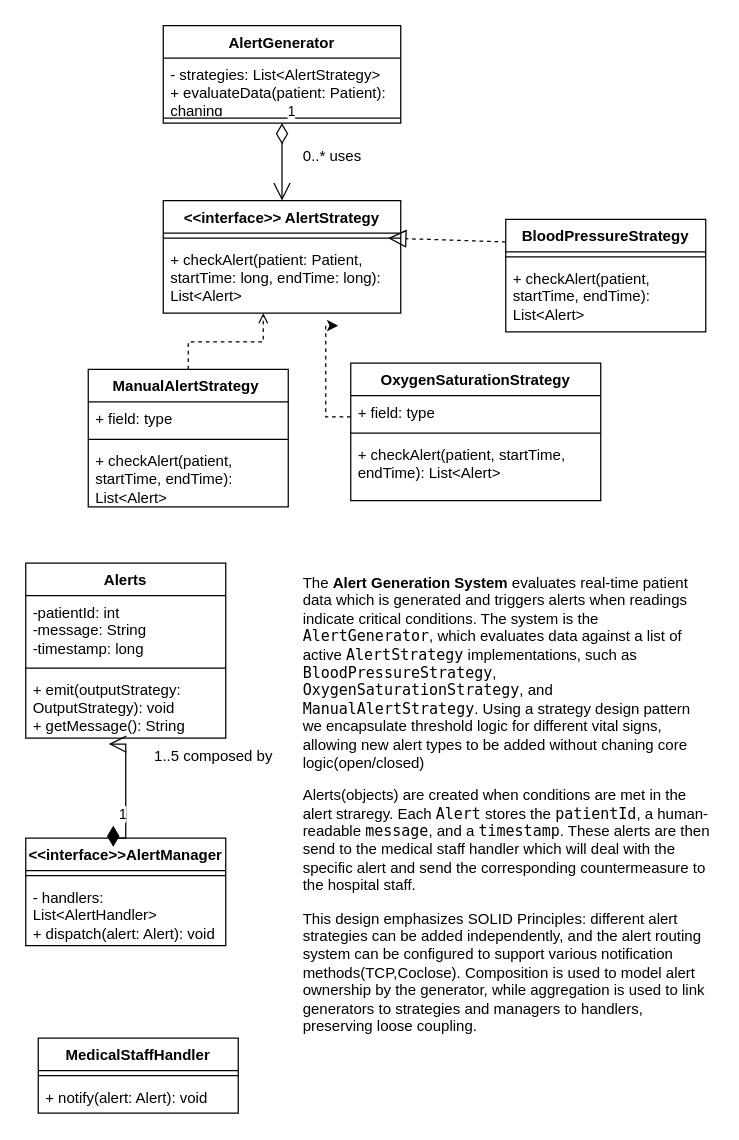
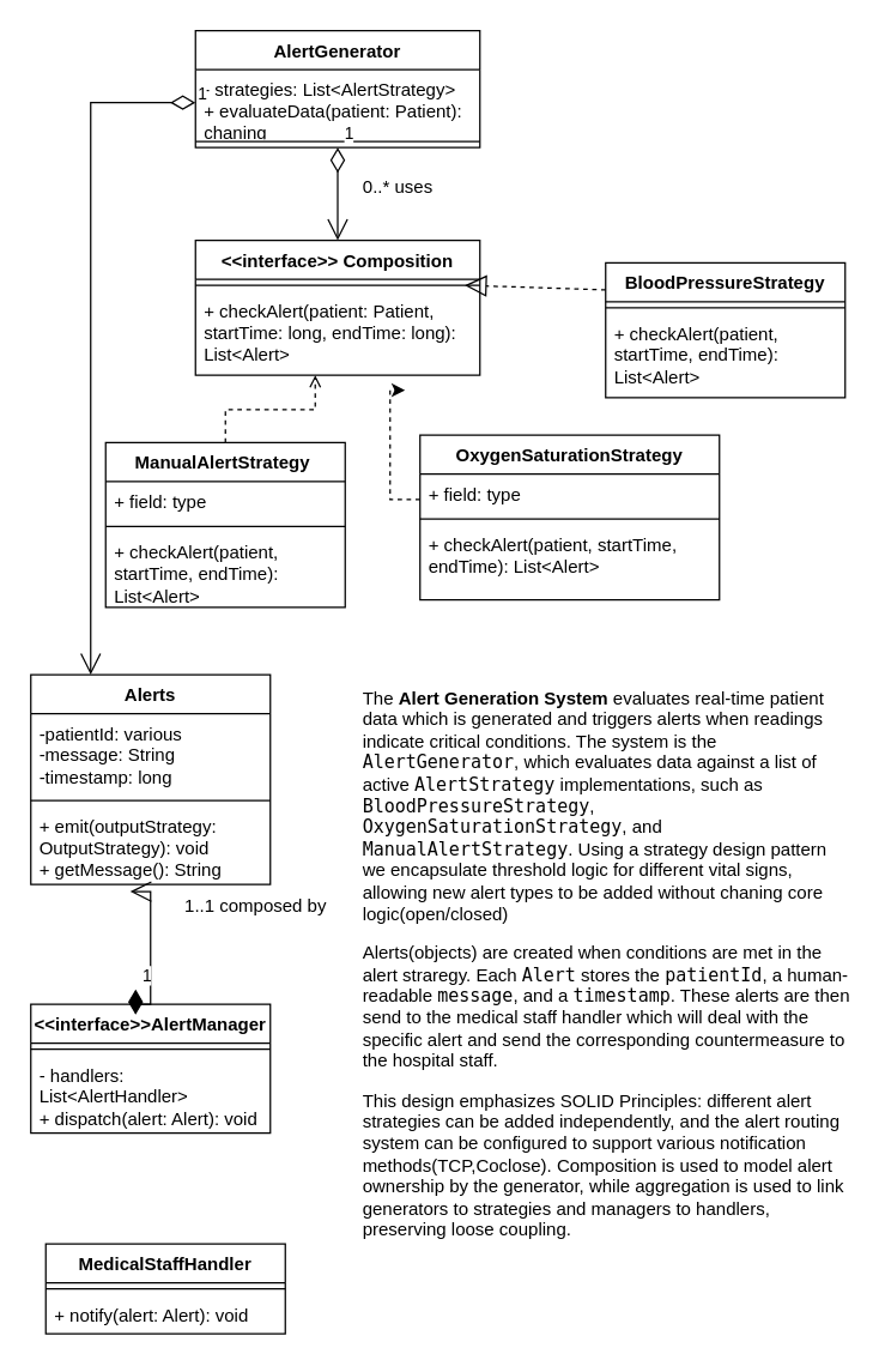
  <mxCell id="0" />
  <mxCell id="1" parent="0" />
  <mxCell id="2" value="AlertGenerator" style="swimlane;fontStyle=1;align=center;verticalAlign=top;childLayout=stackLayout;horizontal=1;startSize=26;horizontalStack=0;resizeParent=1;resizeParentMax=0;resizeLast=0;collapsible=1;marginBottom=0;whiteSpace=wrap;html=1;" vertex="1" parent="1"><mxGeometry x="130" y="20" width="190" height="78" as="geometry" /></mxCell>
  <mxCell id="3" value="- strategies: List&amp;lt;AlertStrategy&amp;gt;&lt;div&gt;+ evaluateData(patient: Patient): chaning&lt;/div&gt;" style="text;strokeColor=none;fillColor=none;align=left;verticalAlign=top;spacingLeft=4;spacingRight=4;overflow=hidden;rotatable=0;points=[[0,0.5],[1,0.5]];portConstraint=eastwest;whiteSpace=wrap;html=1;" vertex="1" parent="2"><mxGeometry y="26" width="190" height="44" as="geometry" /></mxCell>
  <mxCell id="4" value="" style="line;strokeWidth=1;fillColor=none;align=left;verticalAlign=middle;spacingTop=-1;spacingLeft=3;spacingRight=3;rotatable=0;labelPosition=right;points=[];portConstraint=eastwest;strokeColor=inherit;" vertex="1" parent="2"><mxGeometry y="70" width="190" height="8" as="geometry" /></mxCell>
- <mxCell id="5" value="&amp;lt;&amp;lt;interface&amp;gt;&amp;gt; AlertStrategy" style="swimlane;fontStyle=1;align=center;verticalAlign=top;childLayout=stackLayout;horizontal=1;startSize=26;horizontalStack=0;resizeParent=1;resizeParentMax=0;resizeLast=0;collapsible=1;marginBottom=0;whiteSpace=wrap;html=1;" vertex="1" parent="1"><mxGeometry x="130" y="160" width="190" height="90" as="geometry" /></mxCell>
+ <mxCell id="5" value="&amp;lt;&amp;lt;interface&amp;gt;&amp;gt; Composition" style="swimlane;fontStyle=1;align=center;verticalAlign=top;childLayout=stackLayout;horizontal=1;startSize=26;horizontalStack=0;resizeParent=1;resizeParentMax=0;resizeLast=0;collapsible=1;marginBottom=0;whiteSpace=wrap;html=1;" vertex="1" parent="1"><mxGeometry x="130" y="160" width="190" height="90" as="geometry" /></mxCell>
  <mxCell id="6" value="" style="line;strokeWidth=1;fillColor=none;align=left;verticalAlign=middle;spacingTop=-1;spacingLeft=3;spacingRight=3;rotatable=0;labelPosition=right;points=[];portConstraint=eastwest;strokeColor=inherit;" vertex="1" parent="5"><mxGeometry y="26" width="190" height="8" as="geometry" /></mxCell>
  <mxCell id="7" value="+ checkAlert(patient: Patient, startTime: long, endTime: long): List&amp;lt;Alert&amp;gt;" style="text;strokeColor=none;fillColor=none;align=left;verticalAlign=top;spacingLeft=4;spacingRight=4;overflow=hidden;rotatable=0;points=[[0,0.5],[1,0.5]];portConstraint=eastwest;whiteSpace=wrap;html=1;" vertex="1" parent="5"><mxGeometry y="34" width="190" height="56" as="geometry" /></mxCell>
  <mxCell id="8" value="BloodPressureStrategy" style="swimlane;fontStyle=1;align=center;verticalAlign=top;childLayout=stackLayout;horizontal=1;startSize=26;horizontalStack=0;resizeParent=1;resizeParentMax=0;resizeLast=0;collapsible=1;marginBottom=0;whiteSpace=wrap;html=1;" vertex="1" parent="1"><mxGeometry x="404" y="175" width="160" height="90" as="geometry" /></mxCell>
  <mxCell id="9" value="" style="line;strokeWidth=1;fillColor=none;align=left;verticalAlign=middle;spacingTop=-1;spacingLeft=3;spacingRight=3;rotatable=0;labelPosition=right;points=[];portConstraint=eastwest;strokeColor=inherit;" vertex="1" parent="8"><mxGeometry y="26" width="160" height="8" as="geometry" /></mxCell>
  <mxCell id="10" value="+ checkAlert(patient, startTime, endTime): List&amp;lt;Alert&amp;gt;" style="text;strokeColor=none;fillColor=none;align=left;verticalAlign=top;spacingLeft=4;spacingRight=4;overflow=hidden;rotatable=0;points=[[0,0.5],[1,0.5]];portConstraint=eastwest;whiteSpace=wrap;html=1;" vertex="1" parent="8"><mxGeometry y="34" width="160" height="56" as="geometry" /></mxCell>
  <mxCell id="11" value="" style="endArrow=block;dashed=1;endFill=0;endSize=12;html=1;rounded=0;exitX=0;exitY=0.5;exitDx=0;exitDy=0;" edge="1" parent="1"><mxGeometry width="160" relative="1" as="geometry"><mxPoint x="404" y="193" as="sourcePoint" /><mxPoint x="310" y="190" as="targetPoint" /></mxGeometry></mxCell>
  <mxCell id="12" value="Alerts" style="swimlane;fontStyle=1;align=center;verticalAlign=top;childLayout=stackLayout;horizontal=1;startSize=26;horizontalStack=0;resizeParent=1;resizeParentMax=0;resizeLast=0;collapsible=1;marginBottom=0;whiteSpace=wrap;html=1;" vertex="1" parent="1"><mxGeometry x="20" y="450" width="160" height="140" as="geometry" /></mxCell>
- <mxCell id="13" value="-patientId: int&amp;nbsp; &amp;nbsp;&lt;div&gt;-message: String&lt;/div&gt;&lt;div&gt;-timestamp: long&lt;/div&gt;" style="text;strokeColor=none;fillColor=none;align=left;verticalAlign=top;spacingLeft=4;spacingRight=4;overflow=hidden;rotatable=0;points=[[0,0.5],[1,0.5]];portConstraint=eastwest;whiteSpace=wrap;html=1;" vertex="1" parent="12"><mxGeometry y="26" width="160" height="54" as="geometry" /></mxCell>
+ <mxCell id="13" value="-patientId: various&amp;nbsp; &amp;nbsp;&lt;div&gt;-message: String&lt;/div&gt;&lt;div&gt;-timestamp: long&lt;/div&gt;" style="text;strokeColor=none;fillColor=none;align=left;verticalAlign=top;spacingLeft=4;spacingRight=4;overflow=hidden;rotatable=0;points=[[0,0.5],[1,0.5]];portConstraint=eastwest;whiteSpace=wrap;html=1;" vertex="1" parent="12"><mxGeometry y="26" width="160" height="54" as="geometry" /></mxCell>
  <mxCell id="14" value="" style="line;strokeWidth=1;fillColor=none;align=left;verticalAlign=middle;spacingTop=-1;spacingLeft=3;spacingRight=3;rotatable=0;labelPosition=right;points=[];portConstraint=eastwest;strokeColor=inherit;" vertex="1" parent="12"><mxGeometry y="80" width="160" height="8" as="geometry" /></mxCell>
  <mxCell id="15" value="+ emit(outputStrategy: OutputStrategy): void&amp;nbsp;&lt;div&gt;&lt;div&gt;+ getMessage(): String&lt;/div&gt;&lt;/div&gt;" style="text;strokeColor=none;fillColor=none;align=left;verticalAlign=top;spacingLeft=4;spacingRight=4;overflow=hidden;rotatable=0;points=[[0,0.5],[1,0.5]];portConstraint=eastwest;whiteSpace=wrap;html=1;" vertex="1" parent="12"><mxGeometry y="88" width="160" height="52" as="geometry" /></mxCell>
  <mxCell id="16" value="" style="edgeStyle=orthogonalEdgeStyle;rounded=0;orthogonalLoop=1;jettySize=auto;html=1;dashed=1;endArrow=open;" edge="1" parent="1" source="17" target="7"><mxGeometry relative="1" as="geometry"><Array as="points"><mxPoint x="150" y="273" /><mxPoint x="210" y="273" /></Array></mxGeometry></mxCell>
  <mxCell id="17" value="ManualAlertStrategy&amp;nbsp;" style="swimlane;fontStyle=1;align=center;verticalAlign=top;childLayout=stackLayout;horizontal=1;startSize=26;horizontalStack=0;resizeParent=1;resizeParentMax=0;resizeLast=0;collapsible=1;marginBottom=0;whiteSpace=wrap;html=1;" vertex="1" parent="1"><mxGeometry x="70" y="295" width="160" height="110" as="geometry" /></mxCell>
  <mxCell id="18" value="+ field: type" style="text;strokeColor=none;fillColor=none;align=left;verticalAlign=top;spacingLeft=4;spacingRight=4;overflow=hidden;rotatable=0;points=[[0,0.5],[1,0.5]];portConstraint=eastwest;whiteSpace=wrap;html=1;" vertex="1" parent="17"><mxGeometry y="26" width="160" height="26" as="geometry" /></mxCell>
  <mxCell id="19" value="" style="line;strokeWidth=1;fillColor=none;align=left;verticalAlign=middle;spacingTop=-1;spacingLeft=3;spacingRight=3;rotatable=0;labelPosition=right;points=[];portConstraint=eastwest;strokeColor=inherit;" vertex="1" parent="17"><mxGeometry y="52" width="160" height="8" as="geometry" /></mxCell>
  <mxCell id="20" value="+ checkAlert(patient, startTime, endTime): List&amp;lt;Alert&amp;gt;" style="text;strokeColor=none;fillColor=none;align=left;verticalAlign=top;spacingLeft=4;spacingRight=4;overflow=hidden;rotatable=0;points=[[0,0.5],[1,0.5]];portConstraint=eastwest;whiteSpace=wrap;html=1;" vertex="1" parent="17"><mxGeometry y="60" width="160" height="50" as="geometry" /></mxCell>
  <mxCell id="21" style="edgeStyle=orthogonalEdgeStyle;rounded=0;orthogonalLoop=1;jettySize=auto;html=1;dashed=1;" edge="1" parent="1" source="22"><mxGeometry relative="1" as="geometry"><mxPoint x="270" y="260" as="targetPoint" /><Array as="points"><mxPoint x="260" y="333" /><mxPoint x="260" y="260" /></Array></mxGeometry></mxCell>
  <mxCell id="22" value="OxygenSaturationStrategy" style="swimlane;fontStyle=1;align=center;verticalAlign=top;childLayout=stackLayout;horizontal=1;startSize=26;horizontalStack=0;resizeParent=1;resizeParentMax=0;resizeLast=0;collapsible=1;marginBottom=0;whiteSpace=wrap;html=1;" vertex="1" parent="1"><mxGeometry x="280" y="290" width="200" height="110" as="geometry" /></mxCell>
  <mxCell id="23" value="+ field: type" style="text;strokeColor=none;fillColor=none;align=left;verticalAlign=top;spacingLeft=4;spacingRight=4;overflow=hidden;rotatable=0;points=[[0,0.5],[1,0.5]];portConstraint=eastwest;whiteSpace=wrap;html=1;" vertex="1" parent="22"><mxGeometry y="26" width="200" height="26" as="geometry" /></mxCell>
  <mxCell id="24" value="" style="line;strokeWidth=1;fillColor=none;align=left;verticalAlign=middle;spacingTop=-1;spacingLeft=3;spacingRight=3;rotatable=0;labelPosition=right;points=[];portConstraint=eastwest;strokeColor=inherit;" vertex="1" parent="22"><mxGeometry y="52" width="200" height="8" as="geometry" /></mxCell>
  <mxCell id="25" value="+ checkAlert(patient, startTime, endTime): List&amp;lt;Alert&amp;gt;" style="text;strokeColor=none;fillColor=none;align=left;verticalAlign=top;spacingLeft=4;spacingRight=4;overflow=hidden;rotatable=0;points=[[0,0.5],[1,0.5]];portConstraint=eastwest;whiteSpace=wrap;html=1;" vertex="1" parent="22"><mxGeometry y="60" width="200" height="50" as="geometry" /></mxCell>
  <mxCell id="26" value="&amp;lt;&amp;lt;interface&amp;gt;&amp;gt;AlertManager" style="swimlane;fontStyle=1;align=center;verticalAlign=top;childLayout=stackLayout;horizontal=1;startSize=26;horizontalStack=0;resizeParent=1;resizeParentMax=0;resizeLast=0;collapsible=1;marginBottom=0;whiteSpace=wrap;html=1;" vertex="1" parent="1"><mxGeometry x="20" y="670" width="160" height="86" as="geometry" /></mxCell>
  <mxCell id="27" value="" style="line;strokeWidth=1;fillColor=none;align=left;verticalAlign=middle;spacingTop=-1;spacingLeft=3;spacingRight=3;rotatable=0;labelPosition=right;points=[];portConstraint=eastwest;strokeColor=inherit;" vertex="1" parent="26"><mxGeometry y="26" width="160" height="8" as="geometry" /></mxCell>
  <mxCell id="28" value="- handlers: List&amp;lt;AlertHandler&amp;gt;&lt;div&gt;+ dispatch(alert: Alert): void&lt;/div&gt;" style="text;strokeColor=none;fillColor=none;align=left;verticalAlign=top;spacingLeft=4;spacingRight=4;overflow=hidden;rotatable=0;points=[[0,0.5],[1,0.5]];portConstraint=eastwest;whiteSpace=wrap;html=1;" vertex="1" parent="26"><mxGeometry y="34" width="160" height="52" as="geometry" /></mxCell>
+ <mxCell id="29" value="1" style="endArrow=open;html=1;endSize=12;startArrow=diamondThin;startSize=14;startFill=0;edgeStyle=orthogonalEdgeStyle;align=left;verticalAlign=bottom;rounded=0;exitX=0;exitY=0.5;exitDx=0;exitDy=0;entryX=0.25;entryY=0;entryDx=0;entryDy=0;" edge="1" parent="1" source="3" target="12"><mxGeometry x="-1" y="3" relative="1" as="geometry"><mxPoint x="-120" y="390" as="sourcePoint" /><mxPoint x="40" y="390" as="targetPoint" /></mxGeometry></mxCell>
  <mxCell id="30" value="MedicalStaffHandler" style="swimlane;fontStyle=1;align=center;verticalAlign=top;childLayout=stackLayout;horizontal=1;startSize=26;horizontalStack=0;resizeParent=1;resizeParentMax=0;resizeLast=0;collapsible=1;marginBottom=0;whiteSpace=wrap;html=1;" vertex="1" parent="1"><mxGeometry x="30" y="830" width="160" height="60" as="geometry" /></mxCell>
  <mxCell id="31" value="" style="line;strokeWidth=1;fillColor=none;align=left;verticalAlign=middle;spacingTop=-1;spacingLeft=3;spacingRight=3;rotatable=0;labelPosition=right;points=[];portConstraint=eastwest;strokeColor=inherit;" vertex="1" parent="30"><mxGeometry y="26" width="160" height="8" as="geometry" /></mxCell>
  <mxCell id="32" value="+ notify(alert: Alert): void" style="text;strokeColor=none;fillColor=none;align=left;verticalAlign=top;spacingLeft=4;spacingRight=4;overflow=hidden;rotatable=0;points=[[0,0.5],[1,0.5]];portConstraint=eastwest;whiteSpace=wrap;html=1;" vertex="1" parent="30"><mxGeometry y="34" width="160" height="26" as="geometry" /></mxCell>
  <mxCell id="33" value="1" style="endArrow=open;html=1;endSize=12;startArrow=diamondThin;startSize=14;startFill=1;edgeStyle=orthogonalEdgeStyle;align=left;verticalAlign=bottom;rounded=0;entryX=0.415;entryY=1.092;entryDx=0;entryDy=0;entryPerimeter=0;" edge="1" parent="1" target="15"><mxGeometry x="-1" y="3" relative="1" as="geometry"><mxPoint x="90" y="660" as="sourcePoint" /><mxPoint x="40" y="390" as="targetPoint" /><Array as="points"><mxPoint x="90" y="670" /><mxPoint x="100" y="670" /><mxPoint x="100" y="595" /></Array></mxGeometry></mxCell>
  <mxCell id="34" value="0..* uses" style="text;html=1;align=center;verticalAlign=middle;resizable=0;points=[];autosize=1;strokeColor=none;fillColor=none;" vertex="1" parent="1"><mxGeometry x="230" y="110" width="70" height="30" as="geometry" /></mxCell>
- <mxCell id="35" value="1..5 composed by" style="text;html=1;align=center;verticalAlign=middle;resizable=0;points=[];autosize=1;strokeColor=none;fillColor=none;" vertex="1" parent="1"><mxGeometry x="110" y="590" width="120" height="30" as="geometry" /></mxCell>
+ <mxCell id="35" value="1..1 composed by" style="text;html=1;align=center;verticalAlign=middle;resizable=0;points=[];autosize=1;strokeColor=none;fillColor=none;" vertex="1" parent="1"><mxGeometry x="110" y="590" width="120" height="30" as="geometry" /></mxCell>
  <mxCell id="36" value="1" style="endArrow=open;html=1;endSize=12;startArrow=diamondThin;startSize=14;startFill=0;edgeStyle=orthogonalEdgeStyle;align=left;verticalAlign=bottom;rounded=0;exitX=0.5;exitY=1;exitDx=0;exitDy=0;entryX=0.5;entryY=0;entryDx=0;entryDy=0;" edge="1" parent="1" source="2" target="5"><mxGeometry x="-1" y="3" relative="1" as="geometry"><mxPoint x="70" y="130" as="sourcePoint" /><mxPoint x="230" y="130" as="targetPoint" /></mxGeometry></mxCell>
  <mxCell id="37" value="&lt;p data-pm-slice=&quot;1 1 []&quot;&gt;&lt;span&gt;The &lt;/span&gt;&lt;span&gt;&lt;strong&gt;Alert Generation System&lt;/strong&gt;&lt;/span&gt;&lt;span&gt;&amp;nbsp;evaluates real-time patient data which is generated and triggers alerts when readings indicate critical conditions. The system is the &lt;/span&gt;&lt;code&gt;&lt;span&gt;AlertGenerator&lt;/span&gt;&lt;/code&gt;&lt;span&gt;, which evaluates data against a list of active &lt;/span&gt;&lt;code&gt;&lt;span&gt;AlertStrategy&lt;/span&gt;&lt;/code&gt;&lt;span&gt; implementations, such as &lt;/span&gt;&lt;code&gt;&lt;span&gt;BloodPressureStrategy&lt;/span&gt;&lt;/code&gt;&lt;span&gt;, &lt;/span&gt;&lt;code&gt;&lt;span&gt;OxygenSaturationStrategy&lt;/span&gt;&lt;/code&gt;&lt;span&gt;, and &lt;/span&gt;&lt;code&gt;&lt;span&gt;ManualAlertStrategy&lt;/span&gt;&lt;/code&gt;&lt;span&gt;. Using a strategy design pattern we encapsulate threshold logic for different vital signs, allowing new alert types to be added without chaning core logic(open/closed)&lt;/span&gt;&lt;/p&gt;&lt;p&gt;&lt;span&gt;Alerts(objects) are created when conditions are met in the alert straregy. Each &lt;/span&gt;&lt;code&gt;&lt;span&gt;Alert&lt;/span&gt;&lt;/code&gt;&lt;span&gt; stores the &lt;/span&gt;&lt;code&gt;&lt;span&gt;patientId&lt;/span&gt;&lt;/code&gt;&lt;span&gt;, a human-readable &lt;/span&gt;&lt;code&gt;&lt;span&gt;message&lt;/span&gt;&lt;/code&gt;&lt;span&gt;, and a &lt;/span&gt;&lt;code&gt;&lt;span&gt;timestamp&lt;/span&gt;&lt;/code&gt;&lt;span&gt;. These alerts are then send to the medical staff handler which will deal with the specific alert and send the corresponding countermeasure to the hospital staff.&amp;nbsp;&lt;/span&gt;&lt;/p&gt;&lt;p&gt;&lt;span&gt;This design emphasizes SOLID Principles: different alert strategies can be added independently, and the alert routing system can be configured to support various notification methods(TCP,Coclose). Composition is used to model alert ownership by the generator, while aggregation is used to link generators to strategies and managers to handlers, preserving loose coupling.&lt;/span&gt;&lt;/p&gt;&lt;p&gt;&lt;br&gt;&lt;/p&gt;" style="text;whiteSpace=wrap;html=1;" vertex="1" parent="1"><mxGeometry x="240" y="440" width="329" height="380" as="geometry" /></mxCell>
